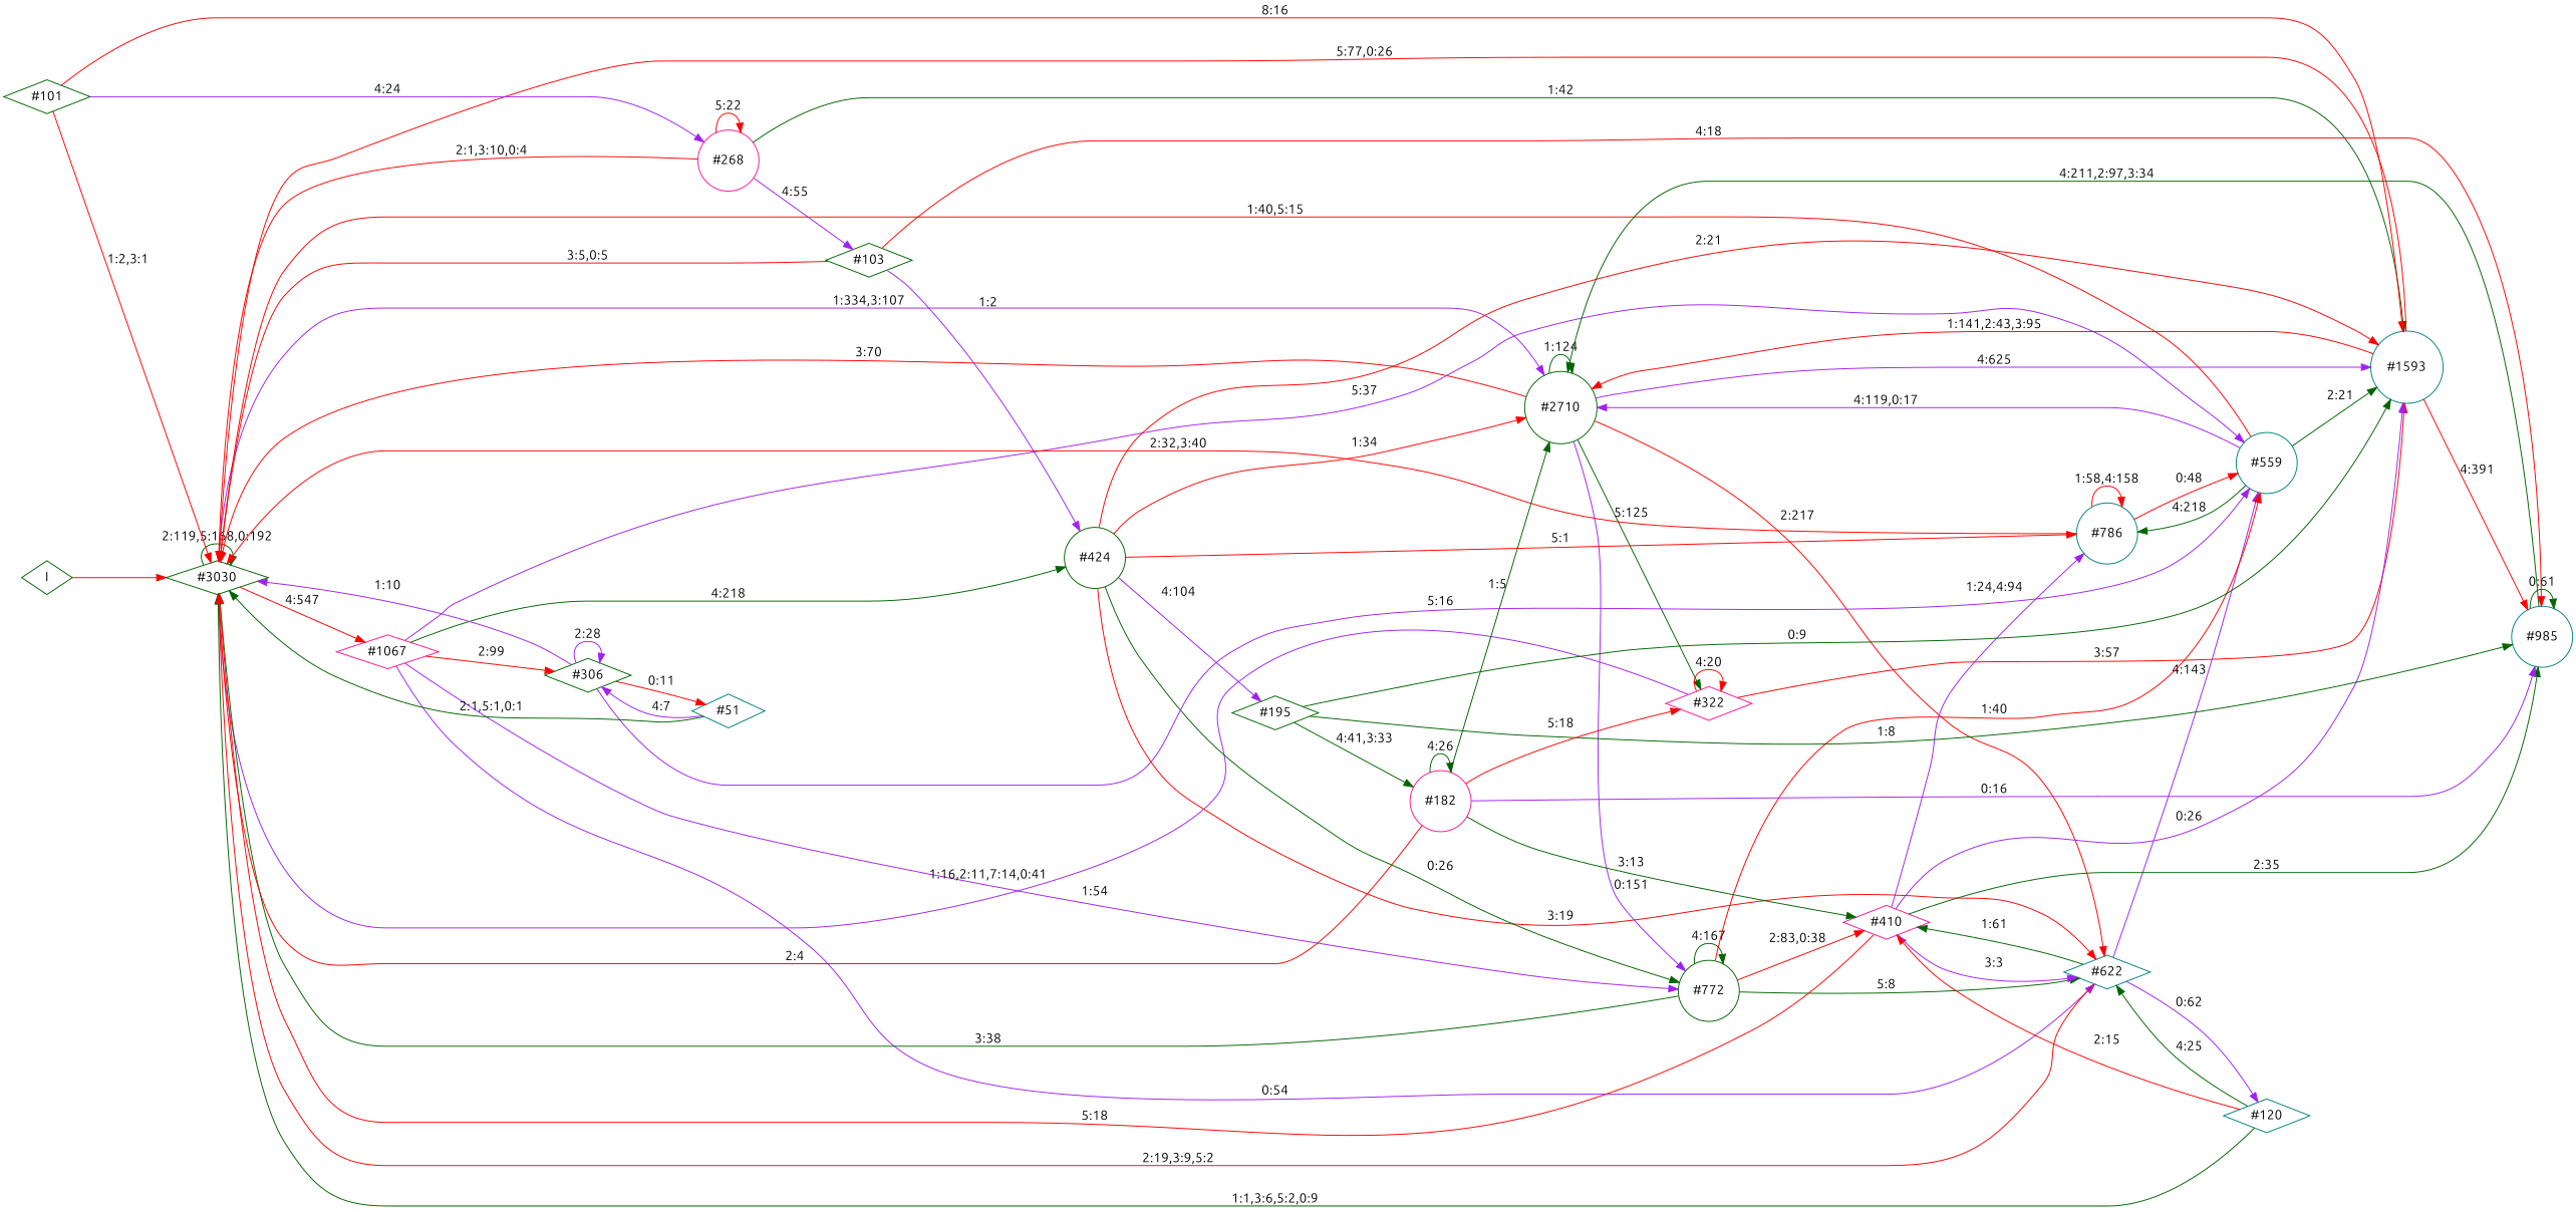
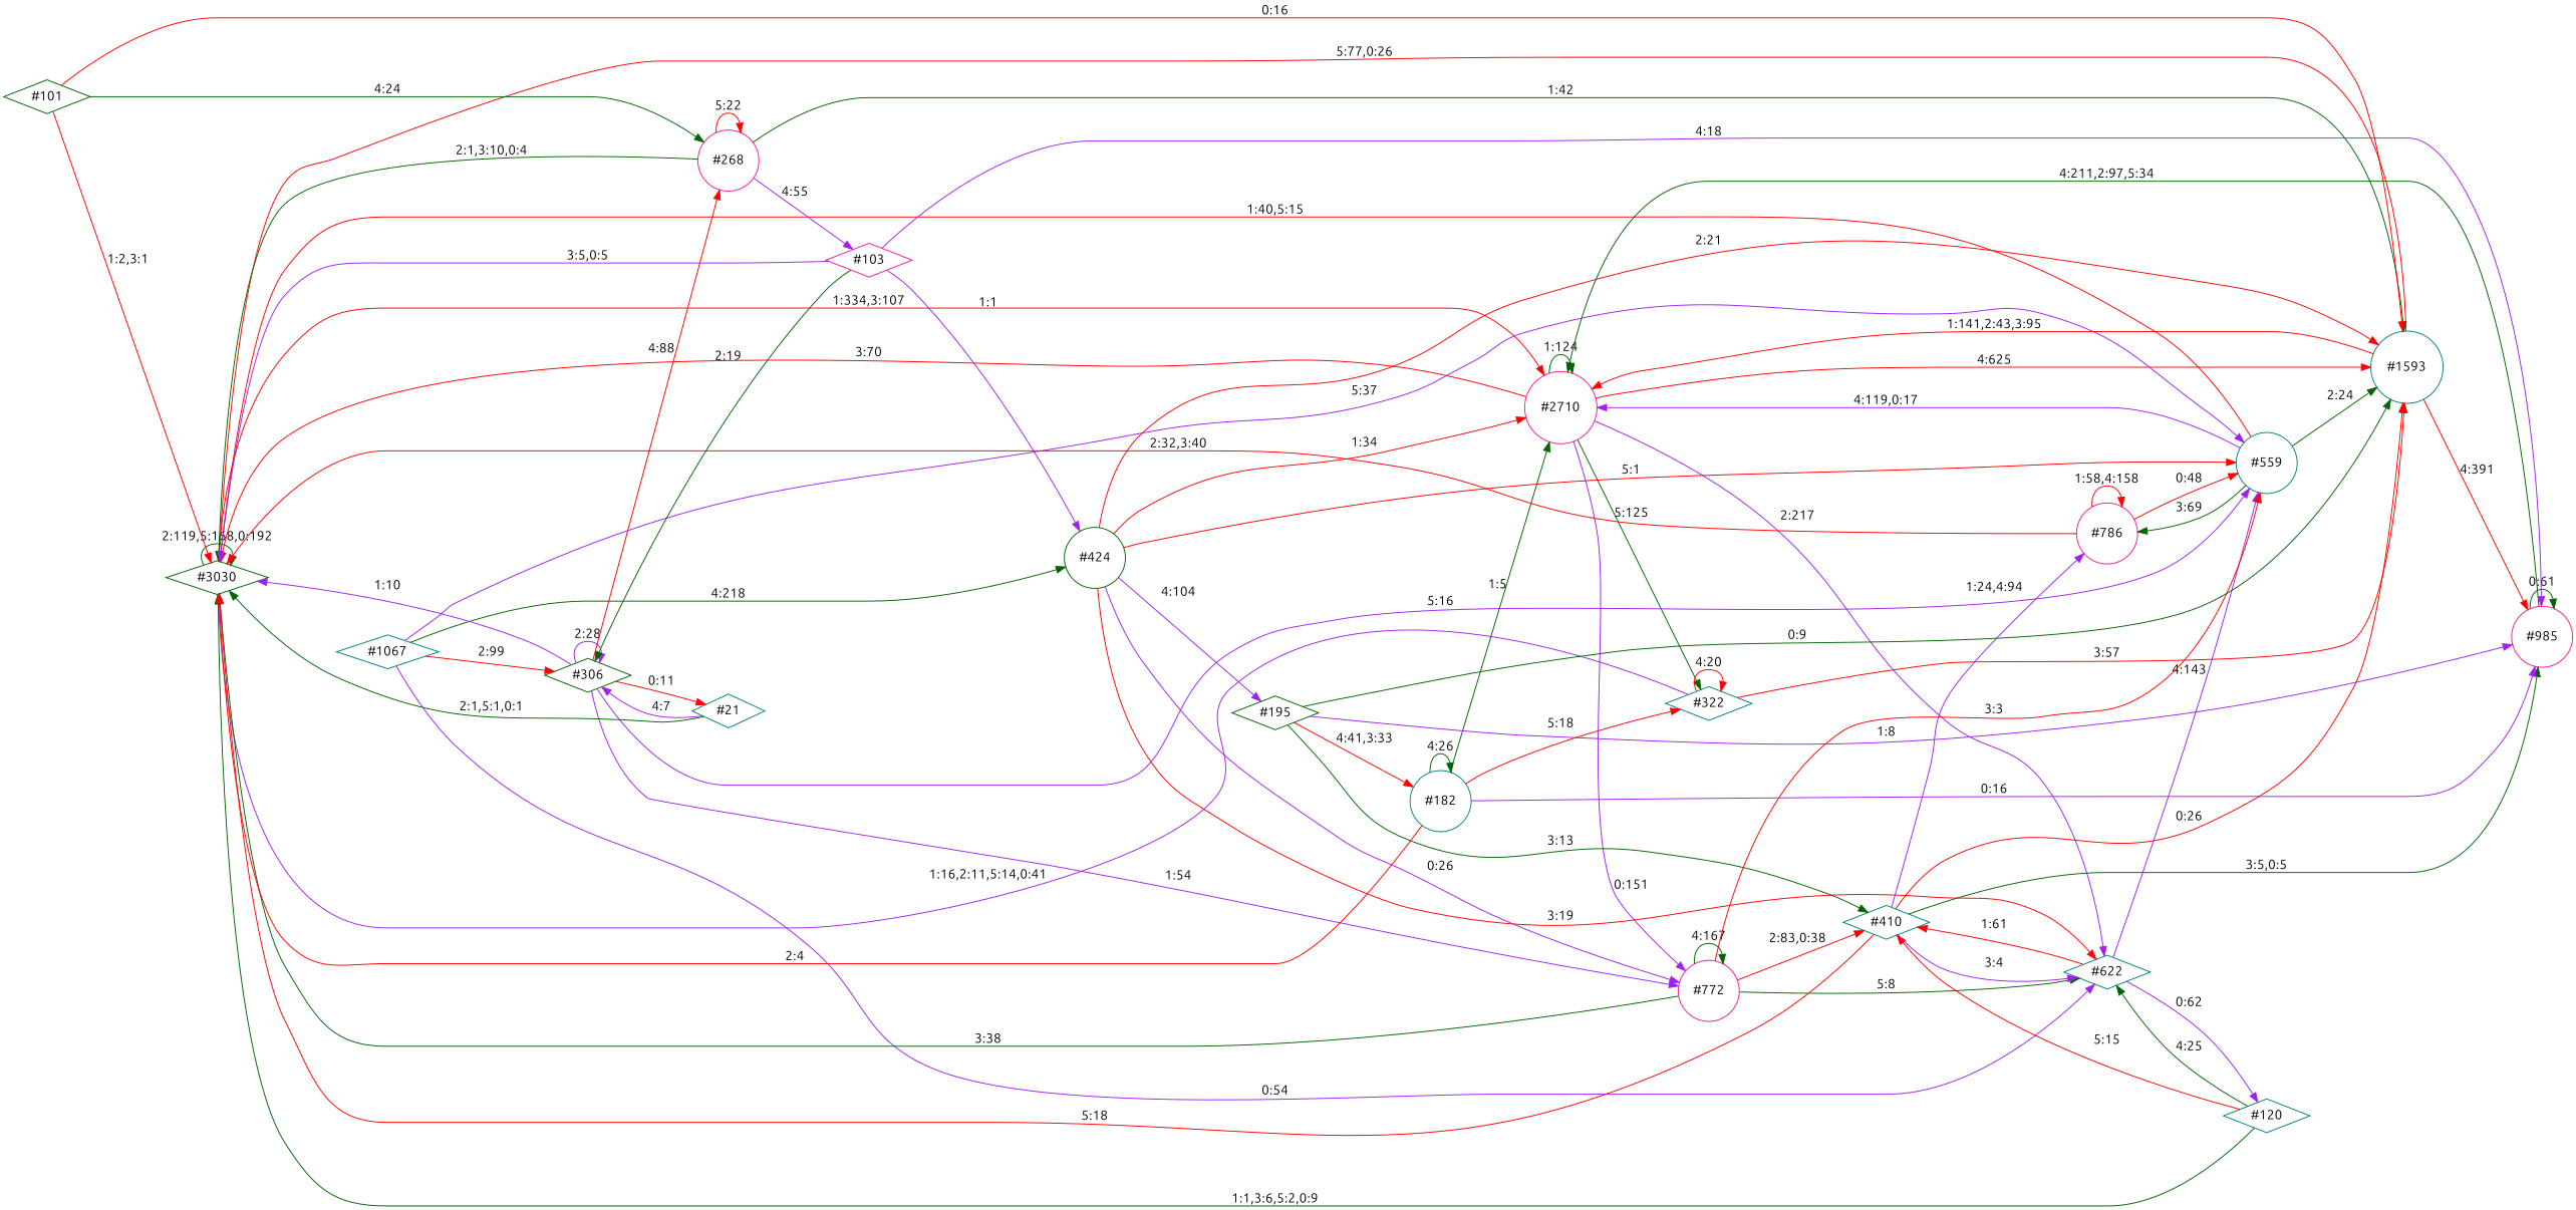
  digraph {
    fontname=Ubuntu
    rankdir=LR
    node [color=darkgreen fontname=Ubuntu shape=diamond]
    edge [color=red fontname=Ubuntu]
    n1 [label="#3030"]
-   n2 [label="#2710" shape=circle]
-   n3 [color=deeppink label="#1067"]
+   n2 [color=deeppink label="#2710" shape=circle]
+   n3 [color=teal label="#1067"]
    n4 [color=teal label="#1593" shape=circle]
-   n5 [color=deeppink label="#322"]
+   n5 [color=teal label="#322"]
    n6 [color=teal label="#622"]
-   n7 [label="#772" shape=circle]
+   n7 [color=deeppink label="#772" shape=circle]
    n8 [color=teal label="#559" shape=circle]
    n9 [label="#424" shape=circle]
    n10 [label="#306"]
-   I
-   n12 [color=teal label="#985" shape=circle]
+   n12 [color=deeppink label="#985" shape=circle]
    n13 [color=teal label="#120"]
-   n14 [color=deeppink label="#410"]
-   n15 [color=teal label="#786" shape=circle]
+   n14 [color=teal label="#410"]
+   n15 [color=deeppink label="#786" shape=circle]
    n16 [label="#195"]
    n17 [color=deeppink label="#268" shape=circle]
-   n18 [color=teal label="#51"]
+   n18 [color=teal label="#21"]
    n19 [label="#101"]
-   n20 [color=deeppink label="#182" shape=circle]
-   n21 [label="#103"]
+   n20 [color=teal label="#182" shape=circle]
+   n21 [color=deeppink label="#103"]
    n1 -> n1 [color=darkgreen label="2:119,5:168,0:192"]
-   n1 -> n2 [color=purple label="1:334,3:107"]
-   n1 -> n3 [label="4:547"]
+   n1 -> n2 [label="1:334,3:107"]
    n2 -> n1 [label="3:70"]
    n2 -> n2 [color=darkgreen label="1:124"]
-   n2 -> n4 [color=purple label="4:625"]
+   n2 -> n4 [label="4:625"]
    n2 -> n5 [color=darkgreen label="5:125"]
-   n2 -> n6 [label="2:217"]
+   n2 -> n6 [color=purple label="2:217"]
    n2 -> n7 [color=purple label="0:151"]
    n3 -> n6 [color=purple label="0:54"]
-   n3 -> n7 [color=purple label="1:54"]
+   n10 -> n7 [color=purple label="1:54"]
    n3 -> n8 [color=purple label="5:37"]
    n3 -> n9 [color=darkgreen label="4:218"]
    n3 -> n10 [label="2:99"]
    n4 -> n1 [label="5:77,0:26"]
    n4 -> n2 [label="1:141,2:43,3:95"]
    n4 -> n12 [label="4:391"]
-   n5 -> n1 [color=purple label="1:16,2:11,7:14,0:41"]
+   n5 -> n1 [color=purple label="1:16,2:11,5:14,0:41"]
    n5 -> n4 [label="3:57"]
    n5 -> n5 [label="4:20"]
-   n6 -> n1 [label="2:19,3:9,5:2"]
    n6 -> n8 [color=purple label="4:143"]
    n6 -> n13 [color=purple label="0:62"]
-   n6 -> n14 [color=darkgreen label="1:61"]
+   n6 -> n14 [label="1:61"]
    n7 -> n1 [color=darkgreen label="3:38"]
    n7 -> n6 [color=darkgreen label="5:8"]
    n7 -> n7 [color=darkgreen label="4:167"]
-   n7 -> n8 [label="1:40"]
+   n7 -> n8 [label="3:3"]
    n7 -> n14 [label="2:83,0:38"]
    n8 -> n1 [label="1:40,5:15"]
    n8 -> n2 [color=purple label="4:119,0:17"]
-   n8 -> n4 [color=darkgreen label="2:21"]
-   n8 -> n15 [color=darkgreen label="4:218"]
+   n8 -> n4 [color=darkgreen label="2:24"]
+   n8 -> n15 [color=darkgreen label="3:69"]
    n9 -> n2 [label="1:34"]
    n9 -> n4 [label="2:21"]
    n9 -> n6 [label="3:19"]
-   n9 -> n7 [color=darkgreen label="0:26"]
-   n9 -> n15 [label="5:1"]
+   n9 -> n7 [color=purple label="0:26"]
+   n9 -> n8 [label="5:1"]
    n9 -> n16 [color=purple label="4:104"]
    n10 -> n1 [color=purple label="1:10"]
    n10 -> n8 [color=purple label="5:16"]
    n10 -> n10 [color=purple label="2:28"]
+   n10 -> n17 [label="4:88"]
    n10 -> n18 [label="0:11"]
-   I -> n1
-   n12 -> n2 [color=darkgreen label="4:211,2:97,3:34"]
+   n12 -> n2 [color=darkgreen label="4:211,2:97,5:34"]
    n12 -> n12 [color=darkgreen label="0:61"]
    n13 -> n1 [color=darkgreen label="1:1,3:6,5:2,0:9"]
    n13 -> n6 [color=darkgreen label="4:25"]
-   n13 -> n14 [label="2:15"]
+   n13 -> n14 [label="5:15"]
    n14 -> n1 [label="5:18"]
-   n14 -> n4 [color=purple label="0:26"]
-   n14 -> n6 [color=purple label="3:3"]
-   n14 -> n12 [color=darkgreen label="2:35"]
+   n14 -> n4 [label="0:26"]
+   n14 -> n6 [color=purple label="3:4"]
+   n14 -> n12 [color=darkgreen label="3:5,0:5"]
    n14 -> n15 [color=purple label="1:24,4:94"]
    n15 -> n1 [label="2:32,3:40"]
    n15 -> n8 [label="0:48"]
    n15 -> n15 [label="1:58,4:158"]
    n16 -> n4 [color=darkgreen label="0:9"]
-   n16 -> n12 [color=darkgreen label="1:8"]
-   n16 -> n20 [color=darkgreen label="4:41,3:33"]
-   n17 -> n1 [label="2:1,3:10,0:4"]
+   n16 -> n12 [color=purple label="1:8"]
+   n16 -> n20 [label="4:41,3:33"]
+   n17 -> n1 [color=darkgreen label="2:1,3:10,0:4"]
    n17 -> n4 [color=darkgreen label="1:42"]
    n17 -> n17 [label="5:22"]
    n17 -> n21 [color=purple label="4:55"]
    n18 -> n1 [color=darkgreen label="2:1,5:1,0:1"]
    n18 -> n10 [color=purple label="4:7"]
    n19 -> n1 [label="1:2,3:1"]
-   n19 -> n4 [label="8:16"]
-   n19 -> n17 [color=purple label="4:24"]
+   n19 -> n4 [label="0:16"]
+   n19 -> n17 [color=darkgreen label="4:24"]
    n20 -> n1 [label="2:4"]
    n20 -> n2 [color=darkgreen label="1:5"]
    n20 -> n5 [label="5:18"]
    n20 -> n12 [color=purple label="0:16"]
-   n20 -> n14 [color=darkgreen label="3:13"]
+   n16 -> n14 [color=darkgreen label="3:13"]
    n20 -> n20 [color=darkgreen label="4:26"]
-   n21 -> n1 [label="3:5,0:5"]
-   n21 -> n9 [color=purple label="1:2"]
-   n21 -> n12 [label="4:18"]
+   n21 -> n1 [color=purple label="3:5,0:5"]
+   n21 -> n9 [color=purple label="1:1"]
+   n21 -> n10 [color=darkgreen label="2:19"]
+   n21 -> n12 [color=purple label="4:18"]
  }
